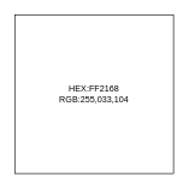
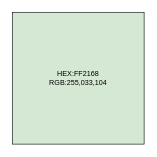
  <mxCell id="0" />
  <mxCell id="1" parent="0" />
- <mxCell id="2" value="HEX:FF2168&lt;div&gt;RGB:255,033,104&lt;/div&gt;" style="whiteSpace=wrap;html=1;aspect=fixed;" vertex="1" parent="1"><mxGeometry x="20" y="20" width="220" height="220" as="geometry" /></mxCell>
+ <mxCell id="2" value="HEX:FF2168&lt;div&gt;RGB:255,033,104&lt;/div&gt;" style="whiteSpace=wrap;html=1;aspect=fixed;fillColor=#d5e8d4;" vertex="1" parent="1"><mxGeometry x="20" y="20" width="220" height="220" as="geometry" /></mxCell>
